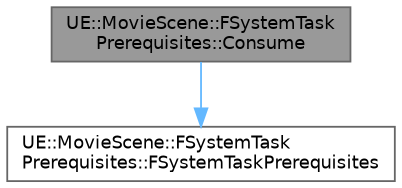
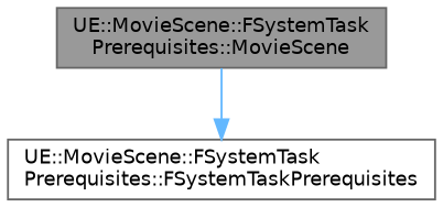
  digraph {
    rankdir=TB
    node [fontname=Helvetica fontsize=10 shape=box style=filled]
-   n1 [color=gray40 fillcolor=grey60 fontcolor=black height=0.2 label="UE::MovieScene::FSystemTask\lPrerequisites::Consume" width=0.4]
+   n1 [color=gray40 fillcolor=grey60 fontcolor=black height=0.2 label="UE::MovieScene::FSystemTask\lPrerequisites::MovieScene" width=0.4]
    n2 [color=grey40 fillcolor=white height=0.2 label="UE::MovieScene::FSystemTask\lPrerequisites::FSystemTaskPrerequisites" width=0.4]
    n1 -> n2 [color=steelblue1 fontname=Helvetica fontsize=10 labelfontname=Helvetica labelfontsize=10 style=solid]
  }
